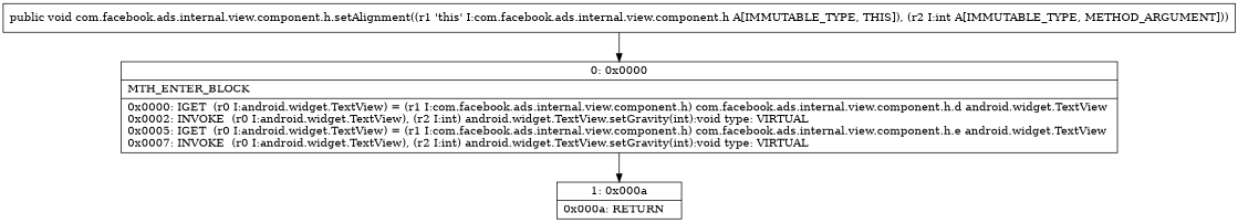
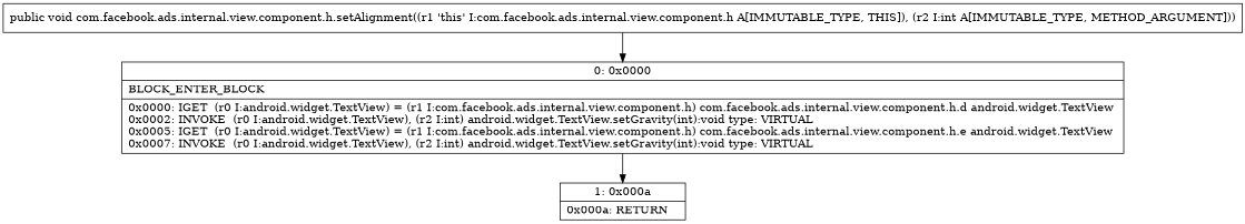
  digraph {
    node [shape=record]
-   n1 [label="{0\:\ 0x0000|MTH_ENTER_BLOCK\l|0x0000: IGET  (r0 I:android.widget.TextView) = (r1 I:com.facebook.ads.internal.view.component.h) com.facebook.ads.internal.view.component.h.d android.widget.TextView \l0x0002: INVOKE  (r0 I:android.widget.TextView), (r2 I:int) android.widget.TextView.setGravity(int):void type: VIRTUAL \l0x0005: IGET  (r0 I:android.widget.TextView) = (r1 I:com.facebook.ads.internal.view.component.h) com.facebook.ads.internal.view.component.h.e android.widget.TextView \l0x0007: INVOKE  (r0 I:android.widget.TextView), (r2 I:int) android.widget.TextView.setGravity(int):void type: VIRTUAL \l}"]
+   n1 [label="{0\:\ 0x0000|BLOCK_ENTER_BLOCK\l|0x0000: IGET  (r0 I:android.widget.TextView) = (r1 I:com.facebook.ads.internal.view.component.h) com.facebook.ads.internal.view.component.h.d android.widget.TextView \l0x0002: INVOKE  (r0 I:android.widget.TextView), (r2 I:int) android.widget.TextView.setGravity(int):void type: VIRTUAL \l0x0005: IGET  (r0 I:android.widget.TextView) = (r1 I:com.facebook.ads.internal.view.component.h) com.facebook.ads.internal.view.component.h.e android.widget.TextView \l0x0007: INVOKE  (r0 I:android.widget.TextView), (r2 I:int) android.widget.TextView.setGravity(int):void type: VIRTUAL \l}"]
    n2 [label="{1\:\ 0x000a|0x000a: RETURN   \l}"]
    n3 [label="{public void com.facebook.ads.internal.view.component.h.setAlignment((r1 'this' I:com.facebook.ads.internal.view.component.h A[IMMUTABLE_TYPE, THIS]), (r2 I:int A[IMMUTABLE_TYPE, METHOD_ARGUMENT])) }"]
    n1 -> n2
    n3 -> n1
  }
